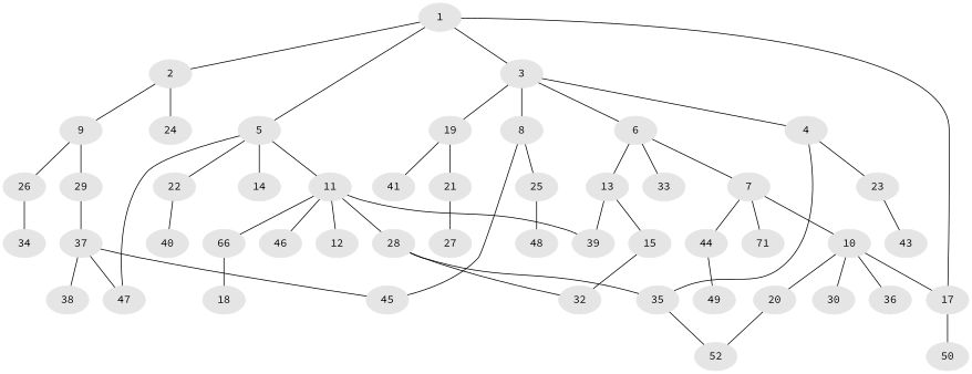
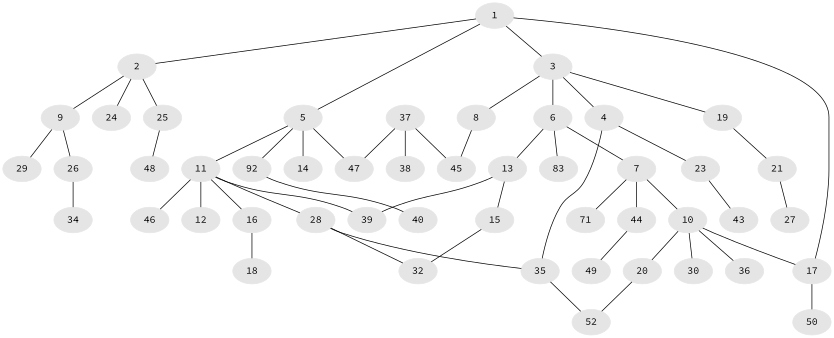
  graph {
    fontname="Source Code Pro"
    node [color=gray90 fontname="Source Code Pro" style=filled]
    edge [fontname="Source Code Pro"]
    1
    2
    3
    5
    17
    9
    24
    25
    4
    6
    8
    19
    11
    14
-   22
+   22 [label=92]
    47
    50
    26
    29
    48
    23
    35
    7
    13
-   33
+   33 [label=83]
    45
    21
-   41
    43
    n30 [label=52]
    12
-   16 [label=66]
+   16
    28
    39
    46
    40
    10
    n38 [label=71]
    44
    15
    20
    30
    36
    49
    34
    37
    18
    32
    27
    38
    1 -- 2
    1 -- 3
    1 -- 5
    1 -- 17
    2 -- 9
    2 -- 24
-   8 -- 25
+   2 -- 25
    3 -- 4
    3 -- 6
    3 -- 8
    3 -- 19
    5 -- 11
    5 -- 14
    5 -- 22
    5 -- 47
    17 -- 50
    9 -- 26
    9 -- 29
    25 -- 48
    4 -- 23
    4 -- 35
    6 -- 7
    6 -- 13
    6 -- 33
    8 -- 45
    19 -- 21
-   19 -- 41
    11 -- 12
    11 -- 16
    11 -- 28
    11 -- 39
    11 -- 46
    22 -- 40
    26 -- 34
-   29 -- 37
    23 -- 43
    35 -- n30
    7 -- 10
    7 -- n38
    7 -- 44
    13 -- 39
    13 -- 15
    21 -- 27
    16 -- 18
    28 -- 35
    28 -- 32
    10 -- 17
    10 -- 20
    10 -- 30
    10 -- 36
    44 -- 49
    15 -- 32
    20 -- n30
    37 -- 47
    37 -- 45
    37 -- 38
  }
